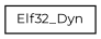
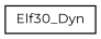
  digraph {
    rankdir=TB
    fontname=Montserrat
-   n1 [color=black fillcolor=white fontname=Montserrat fontsize=10 height=0.2 label=Elf32_Dyn shape=record style=filled width=0.4]
+   n1 [color=black fillcolor=white fontname=Montserrat fontsize=10 height=0.2 label=Elf30_Dyn shape=record style=filled width=0.4]
  }
